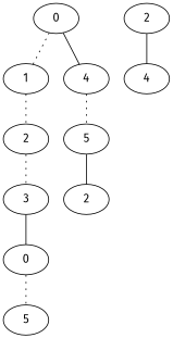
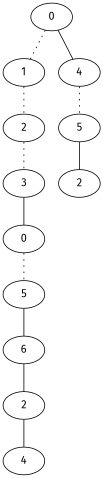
  graph {
    fontname="Fira Sans"
    node [fontname="Fira Sans"]
    edge [fontname="Fira Sans"]
    n1 [label=0]
    n2 [label=1]
    n3 [label=4]
    n4 [label=2]
    n5 [label=3]
    n6 [label=0]
    n7 [label=5]
+   n8 [label=6]
    n9 [label=2]
    n10 [label=4]
    n11 [label=5]
    n12 [label=2]
    n1 -- n2 [style=dotted]
    n1 -- n3
    n2 -- n4 [style=dotted]
    n3 -- n11 [style=dotted]
    n4 -- n5 [style=dotted]
    n5 -- n6
    n6 -- n7 [style=dotted]
+   n7 -- n8
+   n8 -- n9
    n9 -- n10
    n11 -- n12
  }
